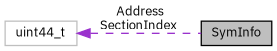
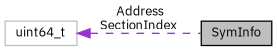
  digraph {
    rankdir=LR
    fontname="IBM Plex Sans"
    node [fontname="IBM Plex Sans" fontsize=10 shape=record]
    n1 [color=black fillcolor=grey75 fontcolor=black height=0.2 label=SymInfo style=filled width=0.4]
-   n2 [color=grey75 height=0.2 label=uint44_t width=0.4]
+   n2 [color=grey75 height=0.2 label=uint64_t width=0.4]
    n2 -> n1 [color=darkorchid3 dir=back fontname="IBM Plex Sans" fontsize=10 label=" Address\nSectionIndex" labelfontname=Helvetica labelfontsize=10 style=dashed]
  }
